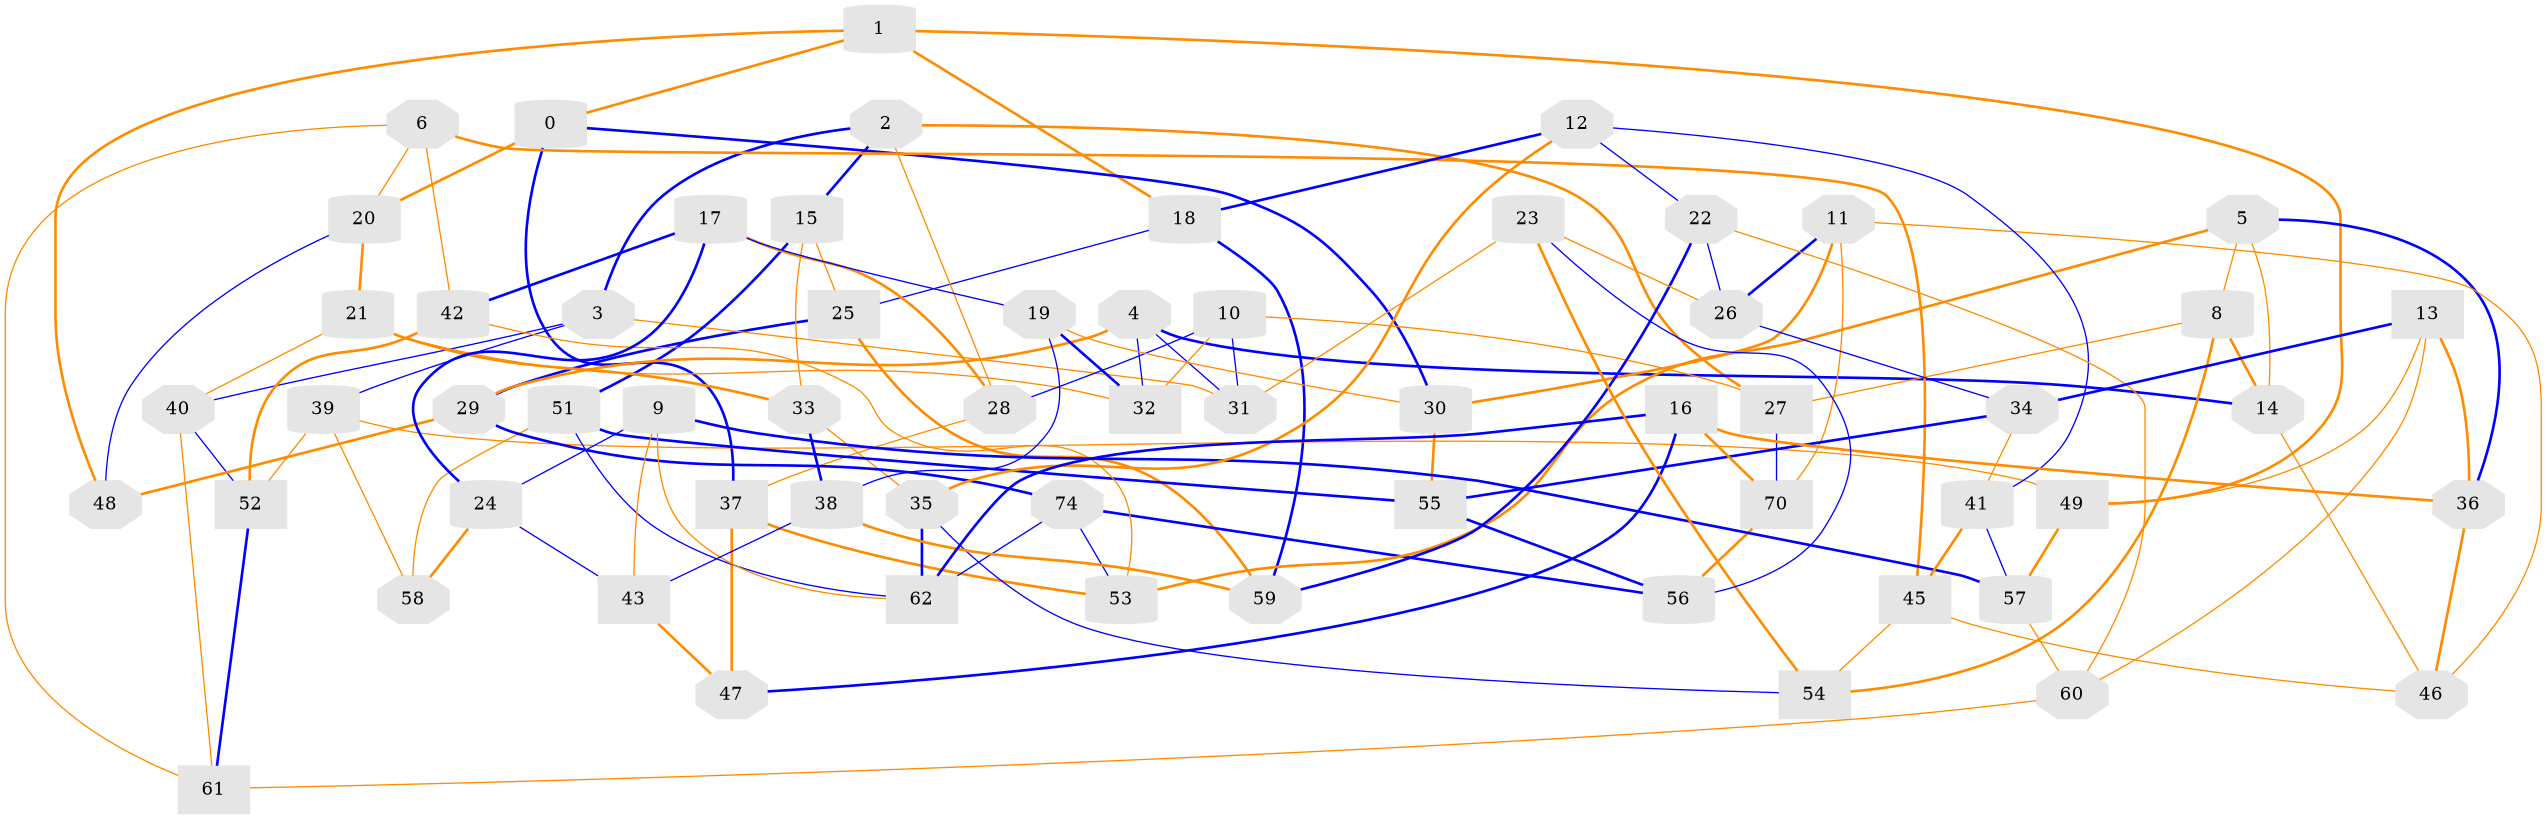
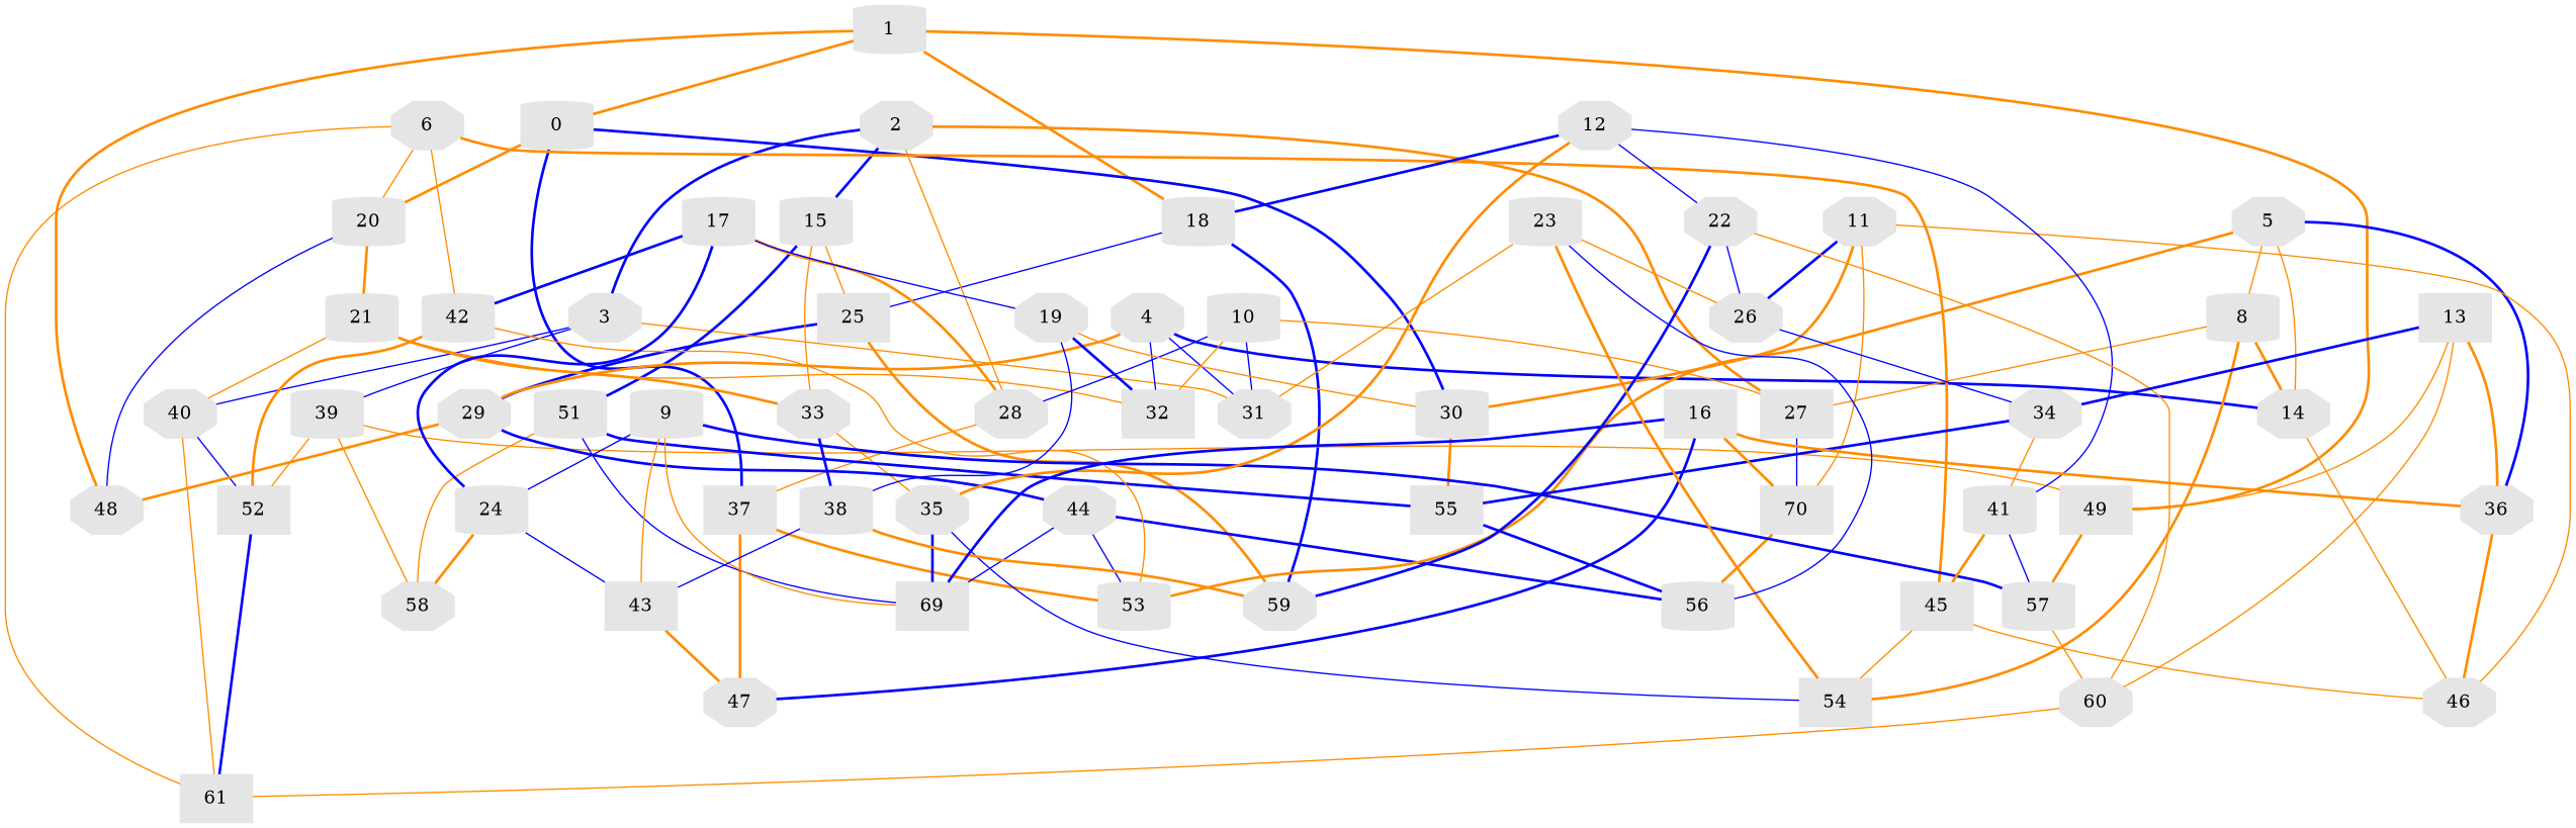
  graph {
    node [color=gray90 shape=octagon style=filled]
    edge [color=darkorange style=solid]
    1 [shape=cylinder]
    n2 [label=0 shape=cylinder]
    18 [shape=cylinder]
    48
    49 [shape=box]
    20 [shape=cylinder]
    30 [shape=cylinder]
    37 [shape=box]
    25 [shape=box]
    59
    57 [shape=cylinder]
    2
    3
    15 [shape=cylinder]
    27 [shape=box]
    28
    31
    39 [shape=cylinder]
    40
    33
    51 [shape=cylinder]
    n22 [label=70 shape=box]
    58
    52 [shape=box]
    61 [shape=box]
    4
    14
    29
    32 [shape=box]
    46
-   44 [label=74]
+   44
    5
    8 [shape=cylinder]
    36
    53 [shape=cylinder]
    54 [shape=box]
    6
    42 [shape=cylinder]
    45 [shape=box]
    21 [shape=cylinder]
    55 [shape=box]
    47
    9 [shape=cylinder]
    24 [shape=cylinder]
    43 [shape=box]
-   62 [shape=box]
+   62 [shape=box label=69]
    60
    10 [shape=cylinder]
    11
    26
    34
    56 [shape=cylinder]
    12
    22
    35
    41 [shape=cylinder]
    13 [shape=box]
    38 [shape=cylinder]
    16 [shape=box]
    17 [shape=cylinder]
    19
    23 [shape=cylinder]
    1 -- n2 [style=bold]
    1 -- 18 [style=bold]
    1 -- 48 [style=bold]
    1 -- 49 [style=bold]
    n2 -- 20 [style=bold]
    n2 -- 30 [color=blue style=bold]
    n2 -- 37 [color=blue style=bold]
    18 -- 25 [color=blue]
    18 -- 59 [color=blue style=bold]
    49 -- 57 [style=bold]
    20 -- 48 [color=blue]
    20 -- 21 [style=bold]
    30 -- 55 [style=bold]
    37 -- 53 [style=bold]
    37 -- 47 [style=bold]
    25 -- 59 [style=bold]
    25 -- 29 [color=blue style=bold]
    57 -- 60
    2 -- 3 [color=blue style=bold]
    2 -- 15 [color=blue style=bold]
    2 -- 27 [style=bold]
    2 -- 28
    3 -- 31
    3 -- 39 [color=blue]
    3 -- 40 [color=blue]
    15 -- 25
    15 -- 33
    15 -- 51 [color=blue style=bold]
    27 -- n22 [color=blue]
    28 -- 37
    39 -- 49
    39 -- 58
    39 -- 52
    40 -- 52 [color=blue]
    40 -- 61
    33 -- 35
    33 -- 38 [color=blue style=bold]
    51 -- 58
    51 -- 55 [color=blue style=bold]
    51 -- 62 [color=blue]
    n22 -- 56 [style=bold]
    52 -- 61 [color=blue style=bold]
    4 -- 31 [color=blue]
    4 -- 14 [color=blue style=bold]
    4 -- 29 [style=bold]
    4 -- 32 [color=blue]
    14 -- 46
    29 -- 48 [style=bold]
    29 -- 44 [color=blue style=bold]
    44 -- 53 [color=blue]
    44 -- 62 [color=blue]
    44 -- 56 [color=blue style=bold]
    5 -- 14
    5 -- 8
    5 -- 36 [color=blue style=bold]
    5 -- 53 [style=bold]
    8 -- 27
    8 -- 14 [style=bold]
    8 -- 54 [style=bold]
    36 -- 46 [style=bold]
    6 -- 20
    6 -- 61
    6 -- 42
    6 -- 45 [style=bold]
    42 -- 52 [style=bold]
    42 -- 53
    45 -- 46
    45 -- 54
    21 -- 40
    21 -- 33 [style=bold]
    21 -- 32
    55 -- 56 [color=blue style=bold]
    9 -- 57 [color=blue style=bold]
    9 -- 24 [color=blue]
    9 -- 43
    9 -- 62
    24 -- 58 [style=bold]
    24 -- 43 [color=blue]
    43 -- 47 [style=bold]
    60 -- 61
    10 -- 27
    10 -- 28 [color=blue]
    10 -- 31 [color=blue]
    10 -- 32
    11 -- 30 [style=bold]
    11 -- n22
    11 -- 46
    11 -- 26 [color=blue style=bold]
    26 -- 34 [color=blue]
    34 -- 55 [color=blue style=bold]
    34 -- 41
    12 -- 18 [color=blue style=bold]
    12 -- 22 [color=blue]
    12 -- 35 [style=bold]
    12 -- 41 [color=blue]
    22 -- 59 [color=blue style=bold]
    22 -- 60
    22 -- 26 [color=blue]
    35 -- 54 [color=blue]
    35 -- 62 [color=blue style=bold]
    41 -- 57 [color=blue]
    41 -- 45 [style=bold]
    13 -- 49
    13 -- 36 [style=bold]
    13 -- 60
    13 -- 34 [color=blue style=bold]
    38 -- 59 [style=bold]
    38 -- 43 [color=blue]
    16 -- n22 [style=bold]
    16 -- 36 [style=bold]
    16 -- 47 [color=blue style=bold]
    16 -- 62 [color=blue style=bold]
    17 -- 28 [style=bold]
    17 -- 42 [color=blue style=bold]
    17 -- 24 [color=blue style=bold]
    17 -- 19 [color=blue]
    19 -- 30
    19 -- 32 [color=blue style=bold]
    19 -- 38 [color=blue]
    23 -- 31
    23 -- 54 [style=bold]
    23 -- 26
    23 -- 56 [color=blue]
  }
